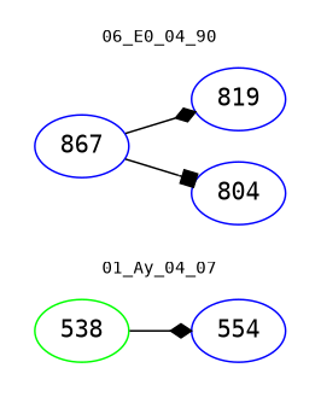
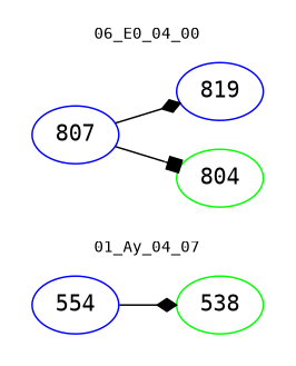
  digraph {
    fontname="DejaVu Sans Mono"
    rankdir=LR
    node [color=blue fontname="DejaVu Sans Mono"]
    edge [arrowhead=diamond color=black fontname="DejaVu Sans Mono"]
    n1 [label=554]
    n2 [color=green label=538]
-   n3 [label=867]
-   n4 [label=804]
+   n3 [label=807]
+   n4 [color=green label=804]
    n5 [label=819]
    subgraph cluster_1 {
      color=white
      fontsize=10
      label="01_Ay_04_07"
      n1
      n2
    }
    subgraph cluster_2 {
      color=white
      fontsize=10
-     label="06_E0_04_90"
+     label="06_E0_04_00"
      n3
      n4
      n5
    }
-   n2 -> n1
+   n1 -> n2
    n3 -> n4 [arrowhead=box]
    n3 -> n5
  }
